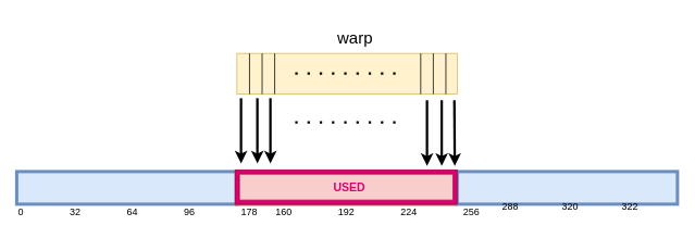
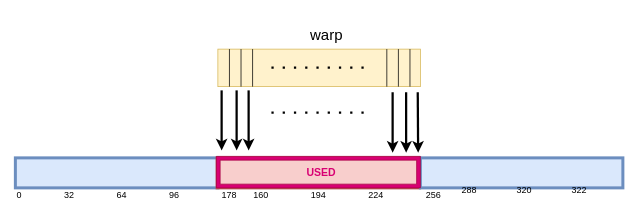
  <mxCell id="0" />
  <mxCell id="1" parent="0" />
  <mxCell id="2" value="" style="group" parent="1" vertex="1" connectable="0"><mxGeometry x="290" y="65" width="270" height="50" as="geometry" /></mxCell>
  <mxCell id="3" value="" style="rounded=0;whiteSpace=wrap;html=1;fillColor=#fff2cc;strokeColor=#d6b656;" parent="2" vertex="1"><mxGeometry width="270" height="50" as="geometry" /></mxCell>
  <mxCell id="4" value="" style="endArrow=none;html=1;" parent="2" edge="1"><mxGeometry width="50" height="50" relative="1" as="geometry"><mxPoint x="30.857" y="50" as="sourcePoint" /><mxPoint x="30.857" as="targetPoint" /></mxGeometry></mxCell>
  <mxCell id="5" value="" style="endArrow=none;html=1;" parent="2" edge="1"><mxGeometry width="50" height="50" relative="1" as="geometry"><mxPoint x="15.429" y="50" as="sourcePoint" /><mxPoint x="15.429" as="targetPoint" /></mxGeometry></mxCell>
  <mxCell id="6" value="" style="endArrow=none;html=1;" parent="2" edge="1"><mxGeometry width="50" height="50" relative="1" as="geometry"><mxPoint x="46.286" y="50" as="sourcePoint" /><mxPoint x="46.286" as="targetPoint" /></mxGeometry></mxCell>
  <mxCell id="7" value="" style="endArrow=none;html=1;" parent="2" edge="1"><mxGeometry width="50" height="50" relative="1" as="geometry"><mxPoint x="240.686" y="50" as="sourcePoint" /><mxPoint x="240.686" as="targetPoint" /></mxGeometry></mxCell>
  <mxCell id="8" value="" style="endArrow=none;html=1;" parent="2" edge="1"><mxGeometry width="50" height="50" relative="1" as="geometry"><mxPoint x="225.257" y="50" as="sourcePoint" /><mxPoint x="225.257" as="targetPoint" /></mxGeometry></mxCell>
  <mxCell id="9" value="" style="endArrow=none;html=1;" parent="2" edge="1"><mxGeometry width="50" height="50" relative="1" as="geometry"><mxPoint x="256.114" y="50" as="sourcePoint" /><mxPoint x="256.114" as="targetPoint" /></mxGeometry></mxCell>
  <mxCell id="10" value="" style="endArrow=none;dashed=1;html=1;strokeWidth=3;dashPattern=1 4;" parent="2" edge="1"><mxGeometry width="50" height="50" relative="1" as="geometry"><mxPoint x="194.4" y="24.5" as="sourcePoint" /><mxPoint x="70.971" y="24.5" as="targetPoint" /></mxGeometry></mxCell>
  <mxCell id="11" value="&lt;font style=&quot;font-size: 20px&quot;&gt;warp&lt;/font&gt;" style="text;html=1;strokeColor=none;fillColor=none;align=center;verticalAlign=middle;whiteSpace=wrap;rounded=0;" parent="1" vertex="1"><mxGeometry x="340" y="20" width="190" height="50" as="geometry" /></mxCell>
  <mxCell id="12" value="" style="endArrow=classic;html=1;strokeWidth=3;" parent="1" edge="1"><mxGeometry width="50" height="50" relative="1" as="geometry"><mxPoint x="295" y="120" as="sourcePoint" /><mxPoint x="295" y="200" as="targetPoint" /></mxGeometry></mxCell>
  <mxCell id="13" value="" style="endArrow=classic;html=1;strokeWidth=3;" parent="1" edge="1"><mxGeometry width="50" height="50" relative="1" as="geometry"><mxPoint x="523" y="122.5" as="sourcePoint" /><mxPoint x="523" y="203" as="targetPoint" /></mxGeometry></mxCell>
  <mxCell id="14" value="" style="endArrow=classic;html=1;strokeWidth=3;" parent="1" edge="1"><mxGeometry width="50" height="50" relative="1" as="geometry"><mxPoint x="556.5" y="122.5" as="sourcePoint" /><mxPoint x="557" y="203" as="targetPoint" /></mxGeometry></mxCell>
  <mxCell id="15" value="" style="rounded=0;whiteSpace=wrap;html=1;fillColor=#dae8fc;strokeColor=#6c8ebf;strokeWidth=4;" parent="1" vertex="1"><mxGeometry x="20" y="210" width="270" height="40" as="geometry" /></mxCell>
  <mxCell id="16" value="" style="rounded=0;whiteSpace=wrap;html=1;fillColor=#f8cecc;strokeColor=#b85450;strokeWidth=4;" parent="1" vertex="1"><mxGeometry x="289" y="210" width="270" height="40" as="geometry" /></mxCell>
  <mxCell id="17" value="" style="rounded=0;whiteSpace=wrap;html=1;fillColor=#dae8fc;strokeColor=#6c8ebf;strokeWidth=4;" parent="1" vertex="1"><mxGeometry x="560" y="210" width="270" height="40" as="geometry" /></mxCell>
  <mxCell id="18" value="&lt;div align=&quot;left&quot;&gt;0&amp;nbsp;&amp;nbsp;&amp;nbsp;&amp;nbsp;&amp;nbsp;&amp;nbsp;&amp;nbsp;&amp;nbsp;&amp;nbsp;&amp;nbsp;&amp;nbsp;&amp;nbsp;&amp;nbsp;&amp;nbsp;&amp;nbsp;&amp;nbsp; 32&amp;nbsp;&amp;nbsp;&amp;nbsp;&amp;nbsp;&amp;nbsp;&amp;nbsp;&amp;nbsp;&amp;nbsp;&amp;nbsp;&amp;nbsp;&amp;nbsp;&amp;nbsp;&amp;nbsp;&amp;nbsp;&amp;nbsp;&amp;nbsp; 64&amp;nbsp;&amp;nbsp;&amp;nbsp;&amp;nbsp;&amp;nbsp;&amp;nbsp;&amp;nbsp;&amp;nbsp;&amp;nbsp;&amp;nbsp;&amp;nbsp;&amp;nbsp;&amp;nbsp;&amp;nbsp;&amp;nbsp;&amp;nbsp; 96&amp;nbsp;&amp;nbsp;&amp;nbsp;&amp;nbsp;&amp;nbsp;&amp;nbsp;&amp;nbsp;&amp;nbsp;&amp;nbsp;&amp;nbsp;&amp;nbsp;&amp;nbsp;&amp;nbsp;&amp;nbsp;&amp;nbsp;&amp;nbsp; 178&lt;br&gt;&lt;/div&gt;" style="text;html=1;strokeColor=none;fillColor=none;align=left;verticalAlign=middle;whiteSpace=wrap;rounded=0;" parent="1" vertex="1"><mxGeometry x="20" y="250" width="313" height="20" as="geometry" /></mxCell>
- <mxCell id="19" value="&lt;div align=&quot;left&quot;&gt;&amp;nbsp;&amp;nbsp;&amp;nbsp;&amp;nbsp;&amp;nbsp;&amp;nbsp;&amp;nbsp;&amp;nbsp;&amp;nbsp;&amp;nbsp;&amp;nbsp;&amp;nbsp;&amp;nbsp;&amp;nbsp;&amp;nbsp;&amp;nbsp; 160 &amp;nbsp;&amp;nbsp;&amp;nbsp;&amp;nbsp;&amp;nbsp;&amp;nbsp;&amp;nbsp;&amp;nbsp;&amp;nbsp;&amp;nbsp;&amp;nbsp;&amp;nbsp;&amp;nbsp;&amp;nbsp;&amp;nbsp; 192 &amp;nbsp;&amp;nbsp;&amp;nbsp;&amp;nbsp;&amp;nbsp;&amp;nbsp;&amp;nbsp;&amp;nbsp;&amp;nbsp;&amp;nbsp;&amp;nbsp;&amp;nbsp;&amp;nbsp;&amp;nbsp;&amp;nbsp; 224 &amp;nbsp;&amp;nbsp;&amp;nbsp;&amp;nbsp;&amp;nbsp;&amp;nbsp;&amp;nbsp;&amp;nbsp;&amp;nbsp;&amp;nbsp;&amp;nbsp;&amp;nbsp;&amp;nbsp;&amp;nbsp;&amp;nbsp; 256&lt;br&gt;&lt;/div&gt;" style="text;html=1;strokeColor=none;fillColor=none;align=left;verticalAlign=middle;whiteSpace=wrap;rounded=0;" parent="1" vertex="1"><mxGeometry x="278.5" y="250" width="313" height="20" as="geometry" /></mxCell>
+ <mxCell id="19" value="&lt;div align=&quot;left&quot;&gt;&amp;nbsp;&amp;nbsp;&amp;nbsp;&amp;nbsp;&amp;nbsp;&amp;nbsp;&amp;nbsp;&amp;nbsp;&amp;nbsp;&amp;nbsp;&amp;nbsp;&amp;nbsp;&amp;nbsp;&amp;nbsp;&amp;nbsp;&amp;nbsp; 160 &amp;nbsp;&amp;nbsp;&amp;nbsp;&amp;nbsp;&amp;nbsp;&amp;nbsp;&amp;nbsp;&amp;nbsp;&amp;nbsp;&amp;nbsp;&amp;nbsp;&amp;nbsp;&amp;nbsp;&amp;nbsp;&amp;nbsp; 194 &amp;nbsp;&amp;nbsp;&amp;nbsp;&amp;nbsp;&amp;nbsp;&amp;nbsp;&amp;nbsp;&amp;nbsp;&amp;nbsp;&amp;nbsp;&amp;nbsp;&amp;nbsp;&amp;nbsp;&amp;nbsp;&amp;nbsp; 224 &amp;nbsp;&amp;nbsp;&amp;nbsp;&amp;nbsp;&amp;nbsp;&amp;nbsp;&amp;nbsp;&amp;nbsp;&amp;nbsp;&amp;nbsp;&amp;nbsp;&amp;nbsp;&amp;nbsp;&amp;nbsp;&amp;nbsp; 256&lt;br&gt;&lt;/div&gt;" style="text;html=1;strokeColor=none;fillColor=none;align=left;verticalAlign=middle;whiteSpace=wrap;rounded=0;" parent="1" vertex="1"><mxGeometry x="278.5" y="250" width="313" height="20" as="geometry" /></mxCell>
  <mxCell id="20" value="&lt;div align=&quot;left&quot;&gt;&amp;nbsp;&amp;nbsp;&amp;nbsp;&amp;nbsp;&amp;nbsp;&amp;nbsp;&amp;nbsp;&amp;nbsp;&amp;nbsp;&amp;nbsp;&amp;nbsp;&amp;nbsp;&amp;nbsp;&amp;nbsp;&amp;nbsp; 288 &amp;nbsp;&amp;nbsp;&amp;nbsp;&amp;nbsp;&amp;nbsp;&amp;nbsp;&amp;nbsp;&amp;nbsp;&amp;nbsp;&amp;nbsp;&amp;nbsp;&amp;nbsp;&amp;nbsp;&amp;nbsp; 320 &amp;nbsp;&amp;nbsp;&amp;nbsp;&amp;nbsp;&amp;nbsp;&amp;nbsp;&amp;nbsp;&amp;nbsp;&amp;nbsp;&amp;nbsp;&amp;nbsp;&amp;nbsp;&amp;nbsp;&amp;nbsp; 322 &amp;nbsp;&amp;nbsp;&amp;nbsp;&amp;nbsp;&amp;nbsp;&amp;nbsp;&amp;nbsp;&amp;nbsp;&amp;nbsp;&amp;nbsp;&amp;nbsp;&amp;nbsp;&amp;nbsp;&amp;nbsp; &lt;br&gt;&lt;/div&gt;" style="text;html=1;strokeColor=none;fillColor=none;align=left;verticalAlign=middle;whiteSpace=wrap;rounded=0;" parent="1" vertex="1"><mxGeometry x="560" y="250" width="263" height="20" as="geometry" /></mxCell>
  <mxCell id="21" value="" style="verticalLabelPosition=bottom;verticalAlign=top;html=1;shape=mxgraph.basic.frame;dx=5;fillColor=#d80073;strokeColor=#A50040;fontColor=#ffffff;" vertex="1" parent="1"><mxGeometry x="288" y="208" width="272" height="42" as="geometry" /></mxCell>
  <mxCell id="22" value="&lt;font style=&quot;font-size: 14px&quot;&gt;&lt;b style=&quot;font-size: 14px;&quot;&gt;&lt;font style=&quot;font-size: 14px&quot; color=&quot;#D80073&quot;&gt;USED&lt;/font&gt;&lt;/b&gt;&lt;/font&gt;" style="text;html=1;strokeColor=none;fillColor=none;align=center;verticalAlign=middle;whiteSpace=wrap;rounded=0;fontSize=14;" vertex="1" parent="1"><mxGeometry x="294" y="210" width="268" height="40" as="geometry" /></mxCell>
  <mxCell id="23" value="" style="endArrow=classic;html=1;strokeWidth=3;" edge="1" parent="1"><mxGeometry width="50" height="50" relative="1" as="geometry"><mxPoint x="315" y="120" as="sourcePoint" /><mxPoint x="315" y="200" as="targetPoint" /></mxGeometry></mxCell>
  <mxCell id="24" value="" style="endArrow=classic;html=1;strokeWidth=3;" edge="1" parent="1"><mxGeometry width="50" height="50" relative="1" as="geometry"><mxPoint x="331" y="120" as="sourcePoint" /><mxPoint x="331" y="200" as="targetPoint" /></mxGeometry></mxCell>
  <mxCell id="25" value="" style="endArrow=classic;html=1;strokeWidth=3;" edge="1" parent="1"><mxGeometry width="50" height="50" relative="1" as="geometry"><mxPoint x="541" y="122.5" as="sourcePoint" /><mxPoint x="541" y="203" as="targetPoint" /></mxGeometry></mxCell>
  <mxCell id="26" value="" style="endArrow=none;dashed=1;html=1;strokeWidth=3;dashPattern=1 4;" edge="1" parent="1"><mxGeometry width="50" height="50" relative="1" as="geometry"><mxPoint x="484.4" y="149.5" as="sourcePoint" /><mxPoint x="360.971" y="149.5" as="targetPoint" /></mxGeometry></mxCell>
